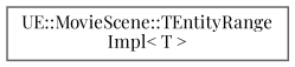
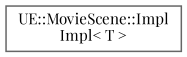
  digraph {
    rankdir=LR
    fontname="Playfair Display"
-   n1 [color=grey40 fillcolor=white fontname="Playfair Display" fontsize=10 height=0.2 label="UE::MovieScene::TEntityRange\lImpl\< T \>" shape=box style=filled width=0.4]
+   n1 [color=grey40 fillcolor=white fontname="Playfair Display" fontsize=10 height=0.2 label="UE::MovieScene::Impl\lImpl\< T \>" shape=box style=filled width=0.4]
  }
